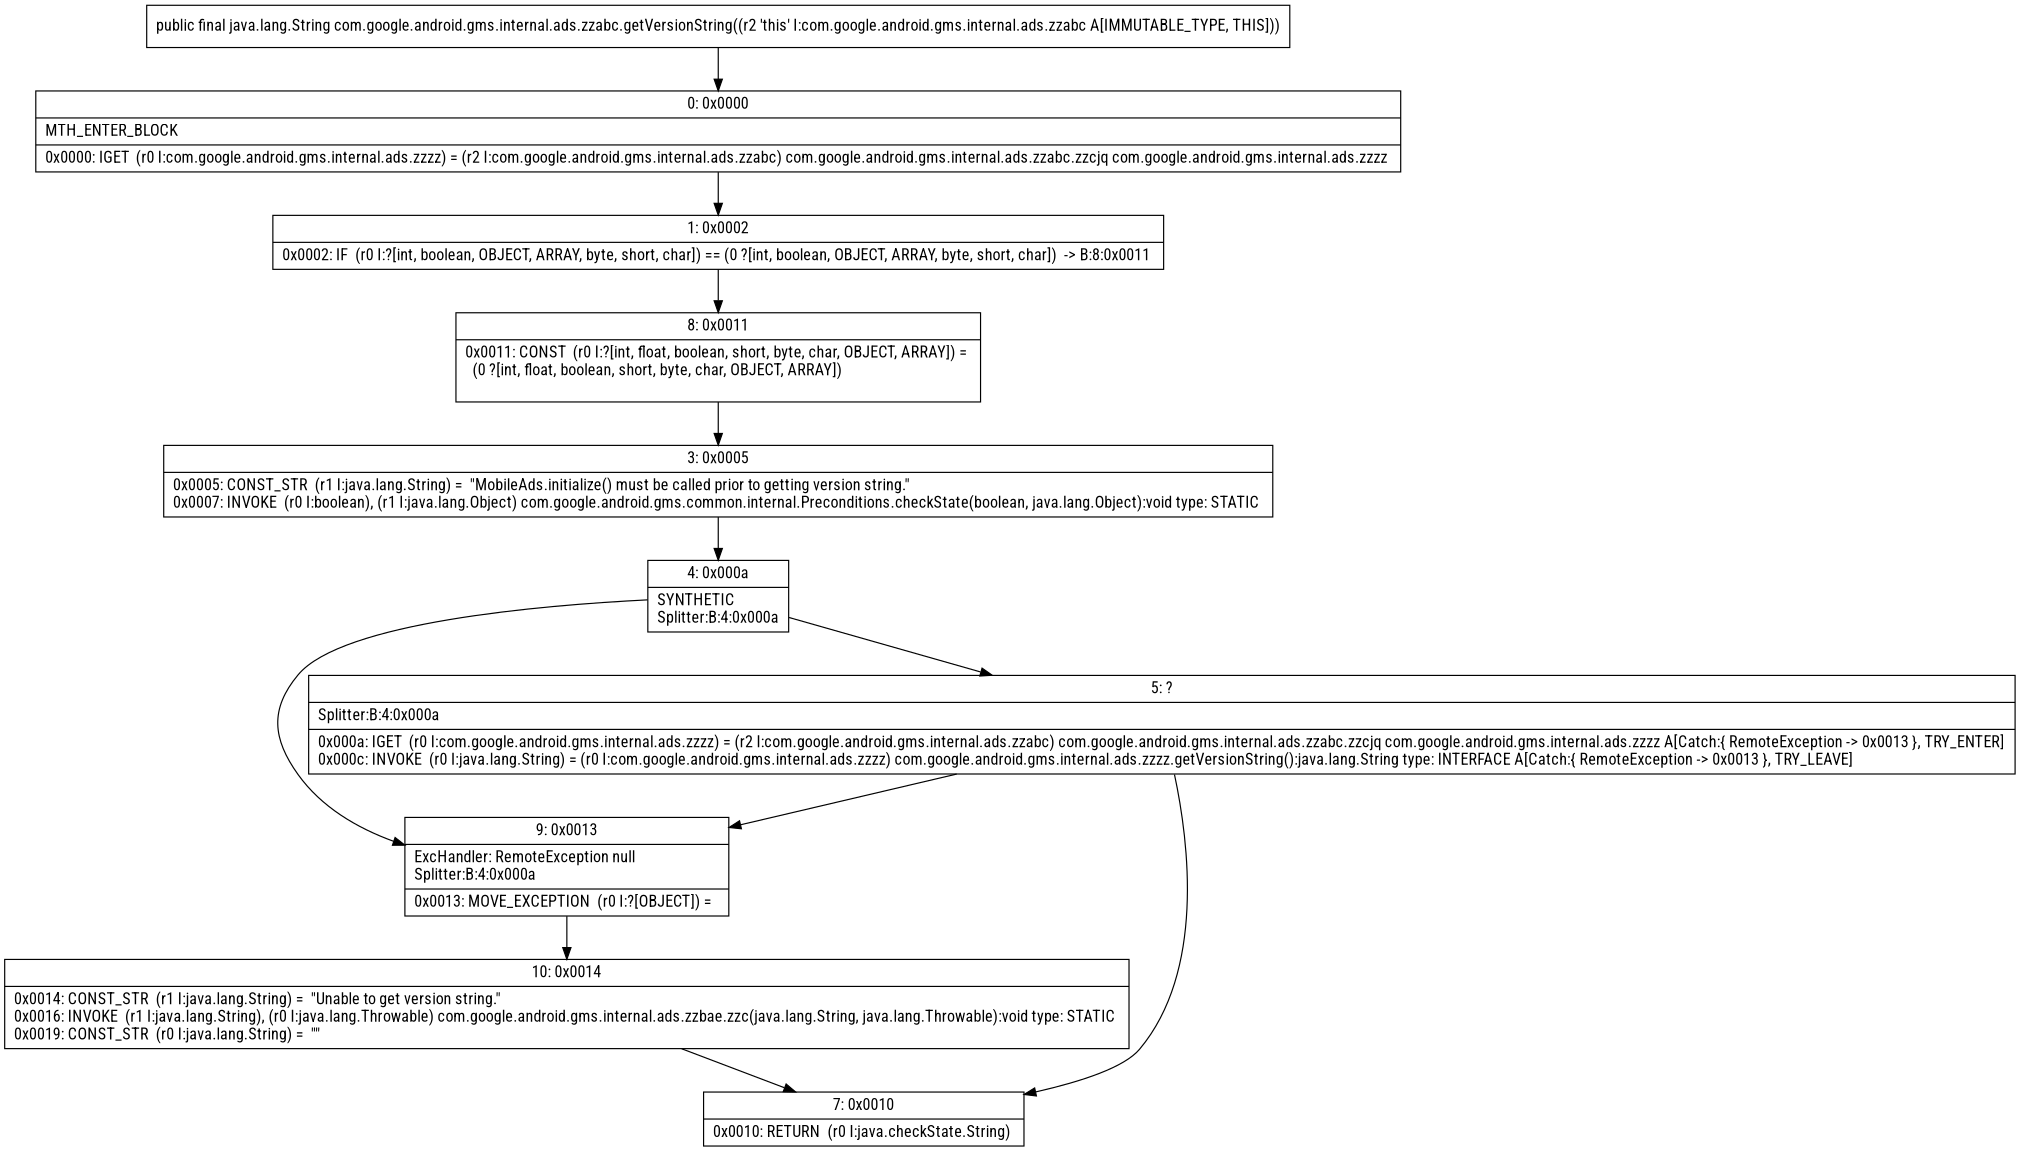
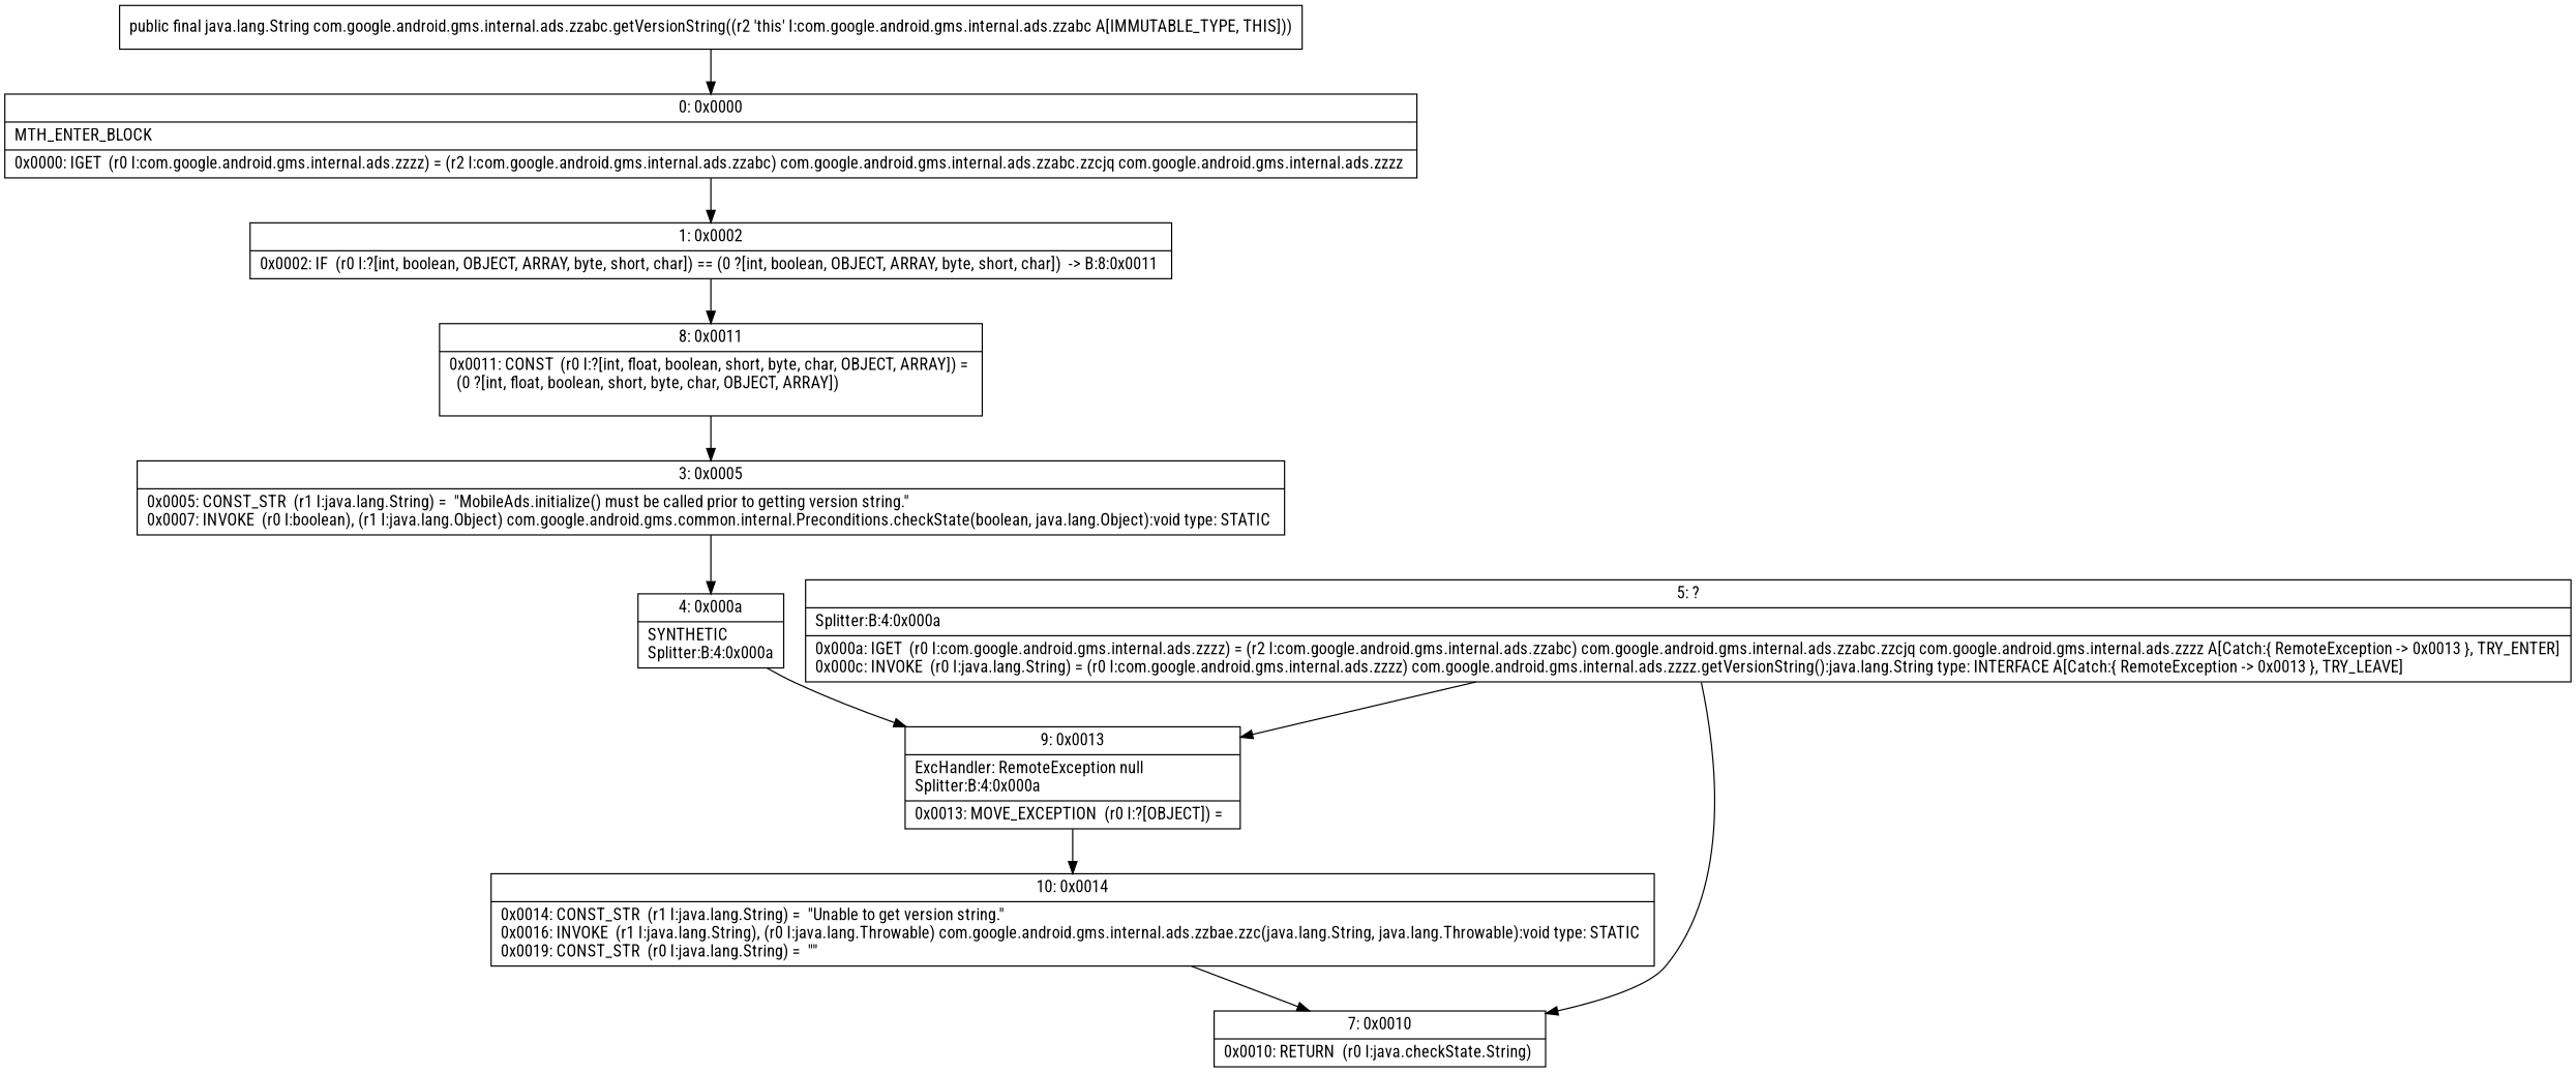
  digraph {
    fontname="Roboto Condensed"
    node [fontname="Roboto Condensed" shape=record]
    edge [fontname="Roboto Condensed"]
    n1 [label="{0\:\ 0x0000|MTH_ENTER_BLOCK\l|0x0000: IGET  (r0 I:com.google.android.gms.internal.ads.zzzz) = (r2 I:com.google.android.gms.internal.ads.zzabc) com.google.android.gms.internal.ads.zzabc.zzcjq com.google.android.gms.internal.ads.zzzz \l}"]
    n2 [label="{1\:\ 0x0002|0x0002: IF  (r0 I:?[int, boolean, OBJECT, ARRAY, byte, short, char]) == (0 ?[int, boolean, OBJECT, ARRAY, byte, short, char])  \-\> B:8:0x0011 \l}"]
    n3 [label="{8\:\ 0x0011|0x0011: CONST  (r0 I:?[int, float, boolean, short, byte, char, OBJECT, ARRAY]) = \l  (0 ?[int, float, boolean, short, byte, char, OBJECT, ARRAY])\l \l}"]
    n4 [label="{3\:\ 0x0005|0x0005: CONST_STR  (r1 I:java.lang.String) =  \"MobileAds.initialize() must be called prior to getting version string.\" \l0x0007: INVOKE  (r0 I:boolean), (r1 I:java.lang.Object) com.google.android.gms.common.internal.Preconditions.checkState(boolean, java.lang.Object):void type: STATIC \l}"]
    n5 [label="{4\:\ 0x000a|SYNTHETIC\lSplitter:B:4:0x000a\l}"]
    n6 [label="{5\:\ ?|Splitter:B:4:0x000a\l|0x000a: IGET  (r0 I:com.google.android.gms.internal.ads.zzzz) = (r2 I:com.google.android.gms.internal.ads.zzabc) com.google.android.gms.internal.ads.zzabc.zzcjq com.google.android.gms.internal.ads.zzzz A[Catch:\{ RemoteException \-\> 0x0013 \}, TRY_ENTER]\l0x000c: INVOKE  (r0 I:java.lang.String) = (r0 I:com.google.android.gms.internal.ads.zzzz) com.google.android.gms.internal.ads.zzzz.getVersionString():java.lang.String type: INTERFACE A[Catch:\{ RemoteException \-\> 0x0013 \}, TRY_LEAVE]\l}"]
    n7 [label="{9\:\ 0x0013|ExcHandler: RemoteException null\lSplitter:B:4:0x000a\l|0x0013: MOVE_EXCEPTION  (r0 I:?[OBJECT]) =  \l}"]
    n8 [label="{7\:\ 0x0010|0x0010: RETURN  (r0 I:java.checkState.String) \l}"]
    n9 [label="{10\:\ 0x0014|0x0014: CONST_STR  (r1 I:java.lang.String) =  \"Unable to get version string.\" \l0x0016: INVOKE  (r1 I:java.lang.String), (r0 I:java.lang.Throwable) com.google.android.gms.internal.ads.zzbae.zzc(java.lang.String, java.lang.Throwable):void type: STATIC \l0x0019: CONST_STR  (r0 I:java.lang.String) =  \"\" \l}"]
    n10 [label="{public final java.lang.String com.google.android.gms.internal.ads.zzabc.getVersionString((r2 'this' I:com.google.android.gms.internal.ads.zzabc A[IMMUTABLE_TYPE, THIS])) }"]
    n1 -> n2
    n2 -> n3
    n3 -> n4
    n4 -> n5
-   n5 -> n6
    n5 -> n7
    n6 -> n7
    n6 -> n8
    n7 -> n9
    n9 -> n8
    n10 -> n1
  }
